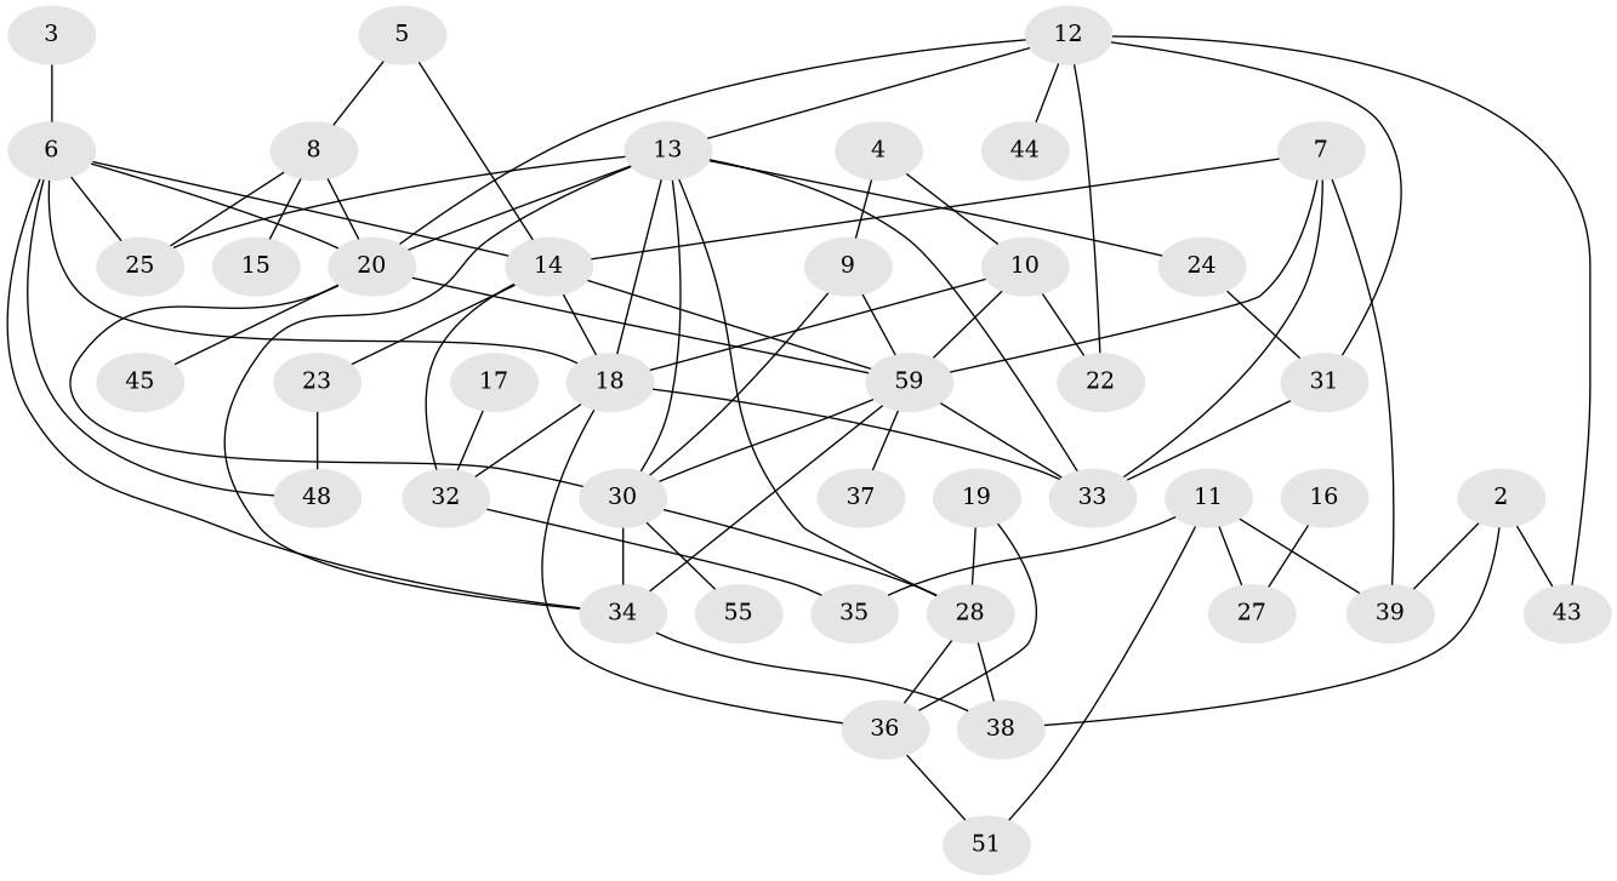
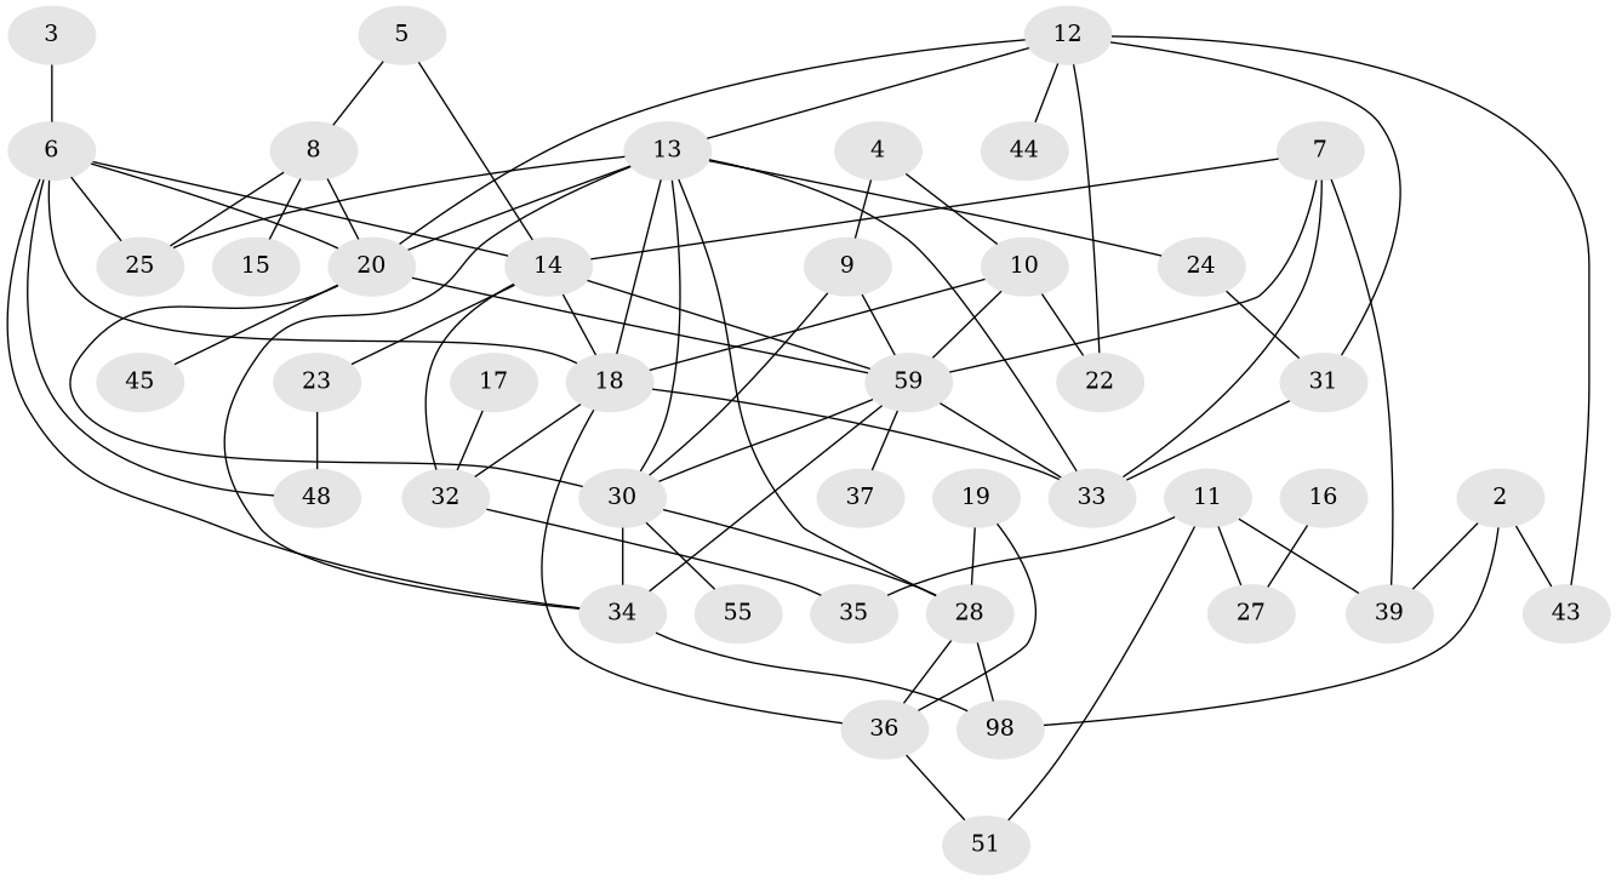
  graph {
    fontname="DejaVu Serif"
    node [color=gray90 fontname="DejaVu Serif" style=filled]
    edge [fontname="DejaVu Serif" weight=1.0]
    2
-   38
+   38 [label=98]
    39
    43
    3
    6
    14
    18
    20
    25
    34
    48
    4
    9
    10
    n16 [label=59]
    30
    22
    5
    8
    15
    23
    32
    33
    36
    45
    7
    37
    28
    55
    11
    27
    35
    51
    12
    13
    31
    44
    24
    16
    17
    19
    2 -- 38
    2 -- 39
    2 -- 43 [weight=2.0]
    3 -- 6
    6 -- 14
    6 -- 18
    6 -- 20
    6 -- 25
    6 -- 34 [weight=2.0]
    6 -- 48
    14 -- 18
    14 -- n16 [weight=2.0]
    14 -- 23
    14 -- 32
    18 -- 32
    18 -- 33
    18 -- 36 [weight=2.0]
    20 -- n16
    20 -- 30
    20 -- 45
    34 -- 38
    4 -- 9
    4 -- 10
    9 -- n16
    9 -- 30
    10 -- 18
    10 -- n16
    10 -- 22
    n16 -- 34
    n16 -- 30
    n16 -- 33 [weight=2.0]
    n16 -- 37
    30 -- 34
    30 -- 28
    30 -- 55
    5 -- 14
    5 -- 8
    8 -- 20
    8 -- 25
    8 -- 15
    23 -- 48
    32 -- 35
    36 -- 51
    7 -- 39
    7 -- 14
    7 -- n16
    7 -- 33
    28 -- 38
    28 -- 36
    11 -- 39
    11 -- 27
    11 -- 35
    11 -- 51
    12 -- 43
    12 -- 20
    12 -- 22
    12 -- 13
    12 -- 31
    12 -- 44
    13 -- 18
    13 -- 20
    13 -- 25 [weight=2.0]
    13 -- 34
    13 -- 30
    13 -- 33
    13 -- 28
    13 -- 24
    31 -- 33
    24 -- 31 [weight=2.0]
    16 -- 27
    17 -- 32
    19 -- 36
    19 -- 28
  }
